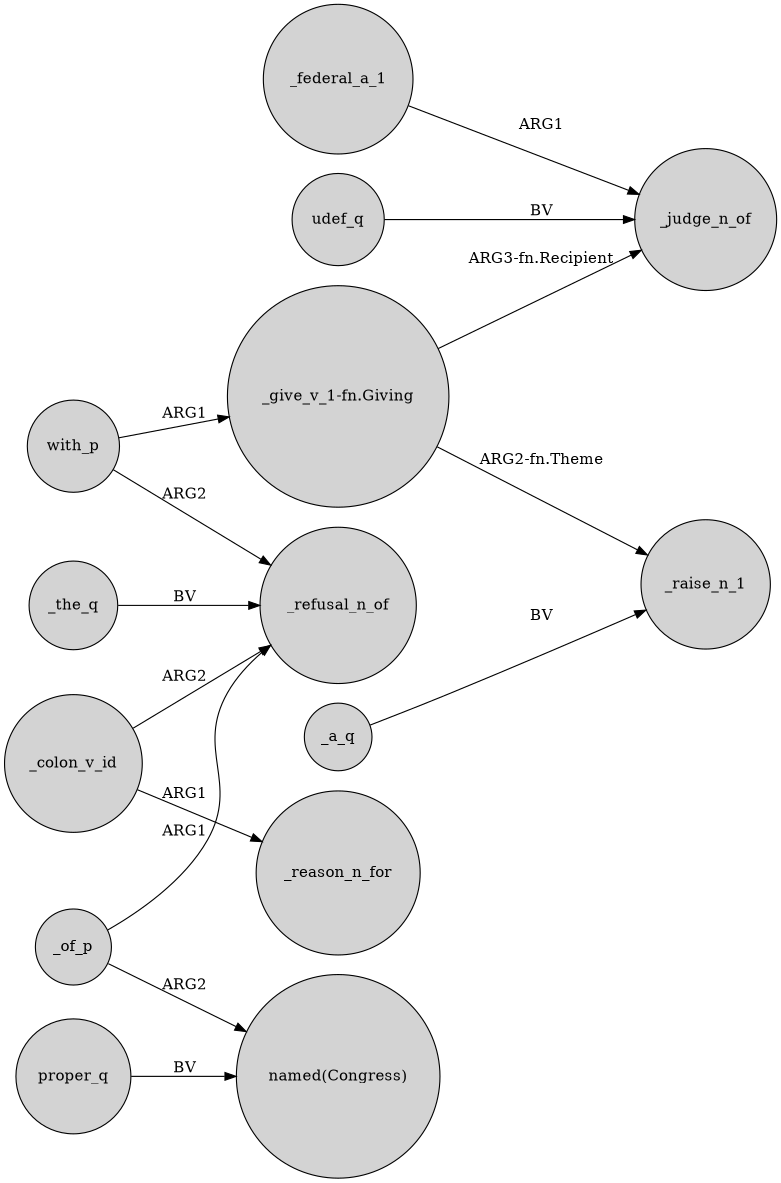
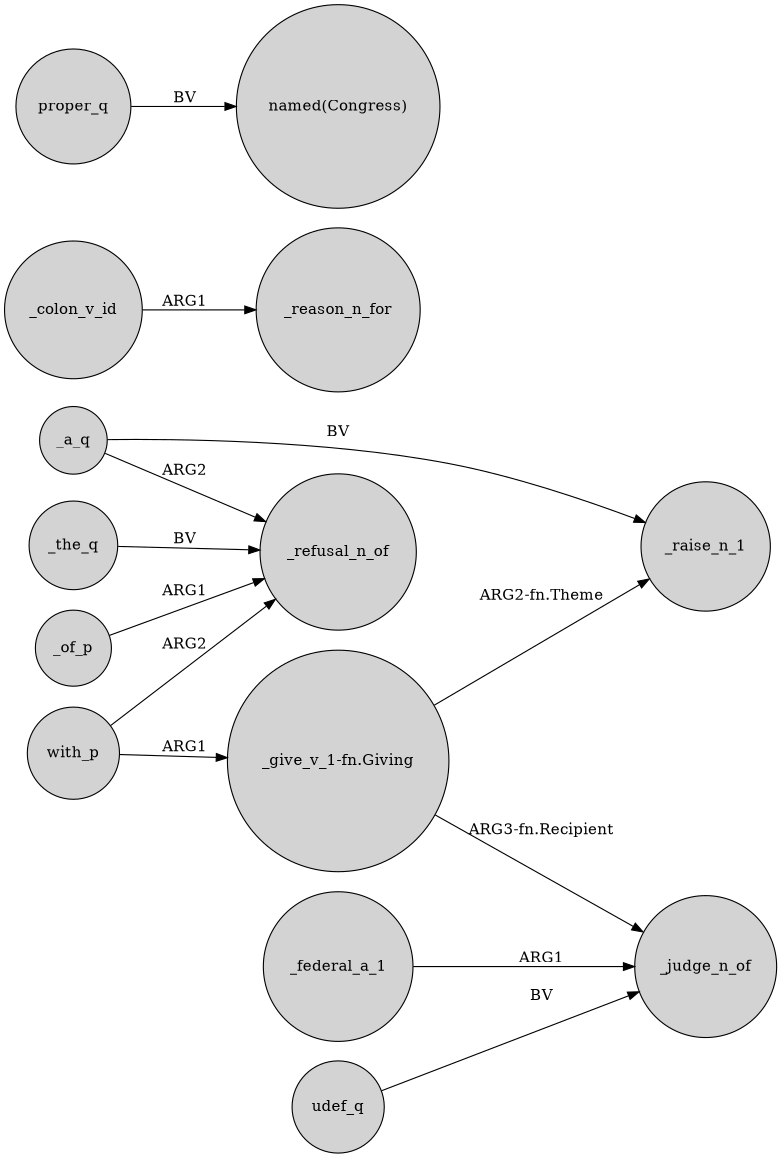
  digraph {
    rankdir=LR
    node [shape=circle style=filled]
    _the_q
    _refusal_n_of
    _federal_a_1
    _judge_n_of
    _a_q
    _raise_n_1
    with_p
    "_give_v_1-fn.Giving"
    _colon_v_id
    _reason_n_for
    _of_p
    "named(Congress)"
    proper_q
    udef_q
    _the_q -> _refusal_n_of [label=BV]
    _federal_a_1 -> _judge_n_of [label=ARG1]
    _a_q -> _raise_n_1 [label=BV]
    with_p -> _refusal_n_of [label=ARG2]
    with_p -> "_give_v_1-fn.Giving" [label=ARG1]
    "_give_v_1-fn.Giving" -> _judge_n_of [label="ARG3-fn.Recipient"]
    "_give_v_1-fn.Giving" -> _raise_n_1 [label="ARG2-fn.Theme"]
-   _colon_v_id -> _refusal_n_of [label=ARG2]
+   _a_q -> _refusal_n_of [label=ARG2]
    _colon_v_id -> _reason_n_for [label=ARG1]
    _of_p -> _refusal_n_of [label=ARG1]
-   _of_p -> "named(Congress)" [label=ARG2]
    proper_q -> "named(Congress)" [label=BV]
    udef_q -> _judge_n_of [label=BV]
  }
